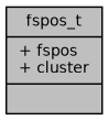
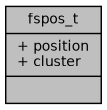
  digraph {
-   n1 [color=black fillcolor=grey75 fontcolor=black fontname=Helvetica fontsize=10 height=0.2 label="{fspos_t\n|+ fspos\l+ cluster\l|}" shape=record style=filled width=0.4]
+   n1 [color=black fillcolor=grey75 fontcolor=black fontname=Helvetica fontsize=10 height=0.2 label="{fspos_t\n|+ position\l+ cluster\l|}" shape=record style=filled width=0.4]
  }
